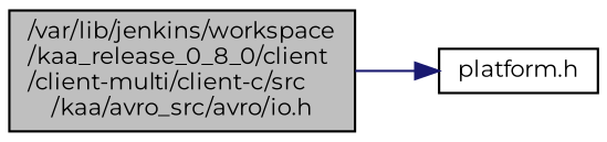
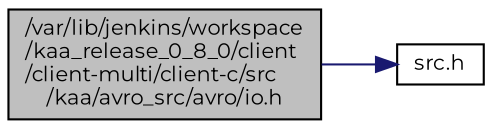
  digraph {
    rankdir=LR
    fontname=Montserrat
    node [color=black fontname=Montserrat fontsize=10 shape=record]
    n1 [fillcolor=grey75 fontcolor=black height=0.2 label="/var/lib/jenkins/workspace\l/kaa_release_0_8_0/client\l/client-multi/client-c/src\l/kaa/avro_src/avro/io.h" style=filled width=0.4]
-   n2 [height=0.2 label="platform.h" width=0.4]
+   n2 [height=0.2 label="src.h" width=0.4]
    n1 -> n2 [color=midnightblue fontname=Montserrat fontsize=10 labelfontname=FreeSans labelfontsize=10 style=solid]
  }
